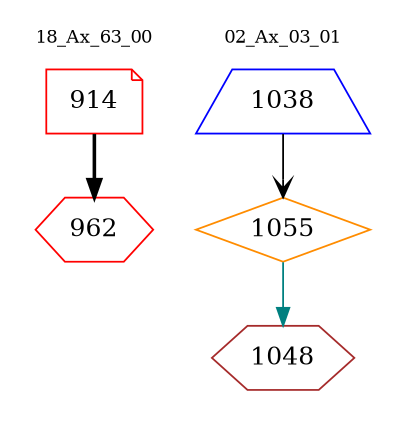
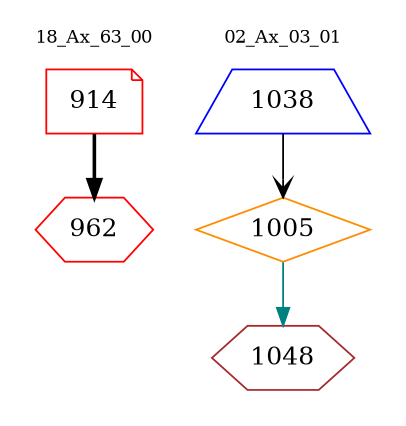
  digraph {
    node [color=red shape=hexagon]
    edge [arrowhead=normal color=black style=solid]
    n1 [label=914 shape=note]
    n2 [label=962]
    n3 [color=blue label=1038 shape=trapezium]
-   n4 [color=darkorange label=1055 shape=diamond]
+   n4 [color=darkorange label=1005 shape=diamond]
    n5 [color=brown label=1048]
    subgraph cluster_1 {
      color=white
      fontsize=10
      label="18_Ax_63_00"
      n1
      n2
    }
    subgraph cluster_2 {
      color=white
      fontsize=10
      label="02_Ax_03_01"
      n3
      n4
      n5
    }
    n1 -> n2 [style=bold]
    n3 -> n4 [arrowhead=vee]
    n4 -> n5 [color=teal]
  }
